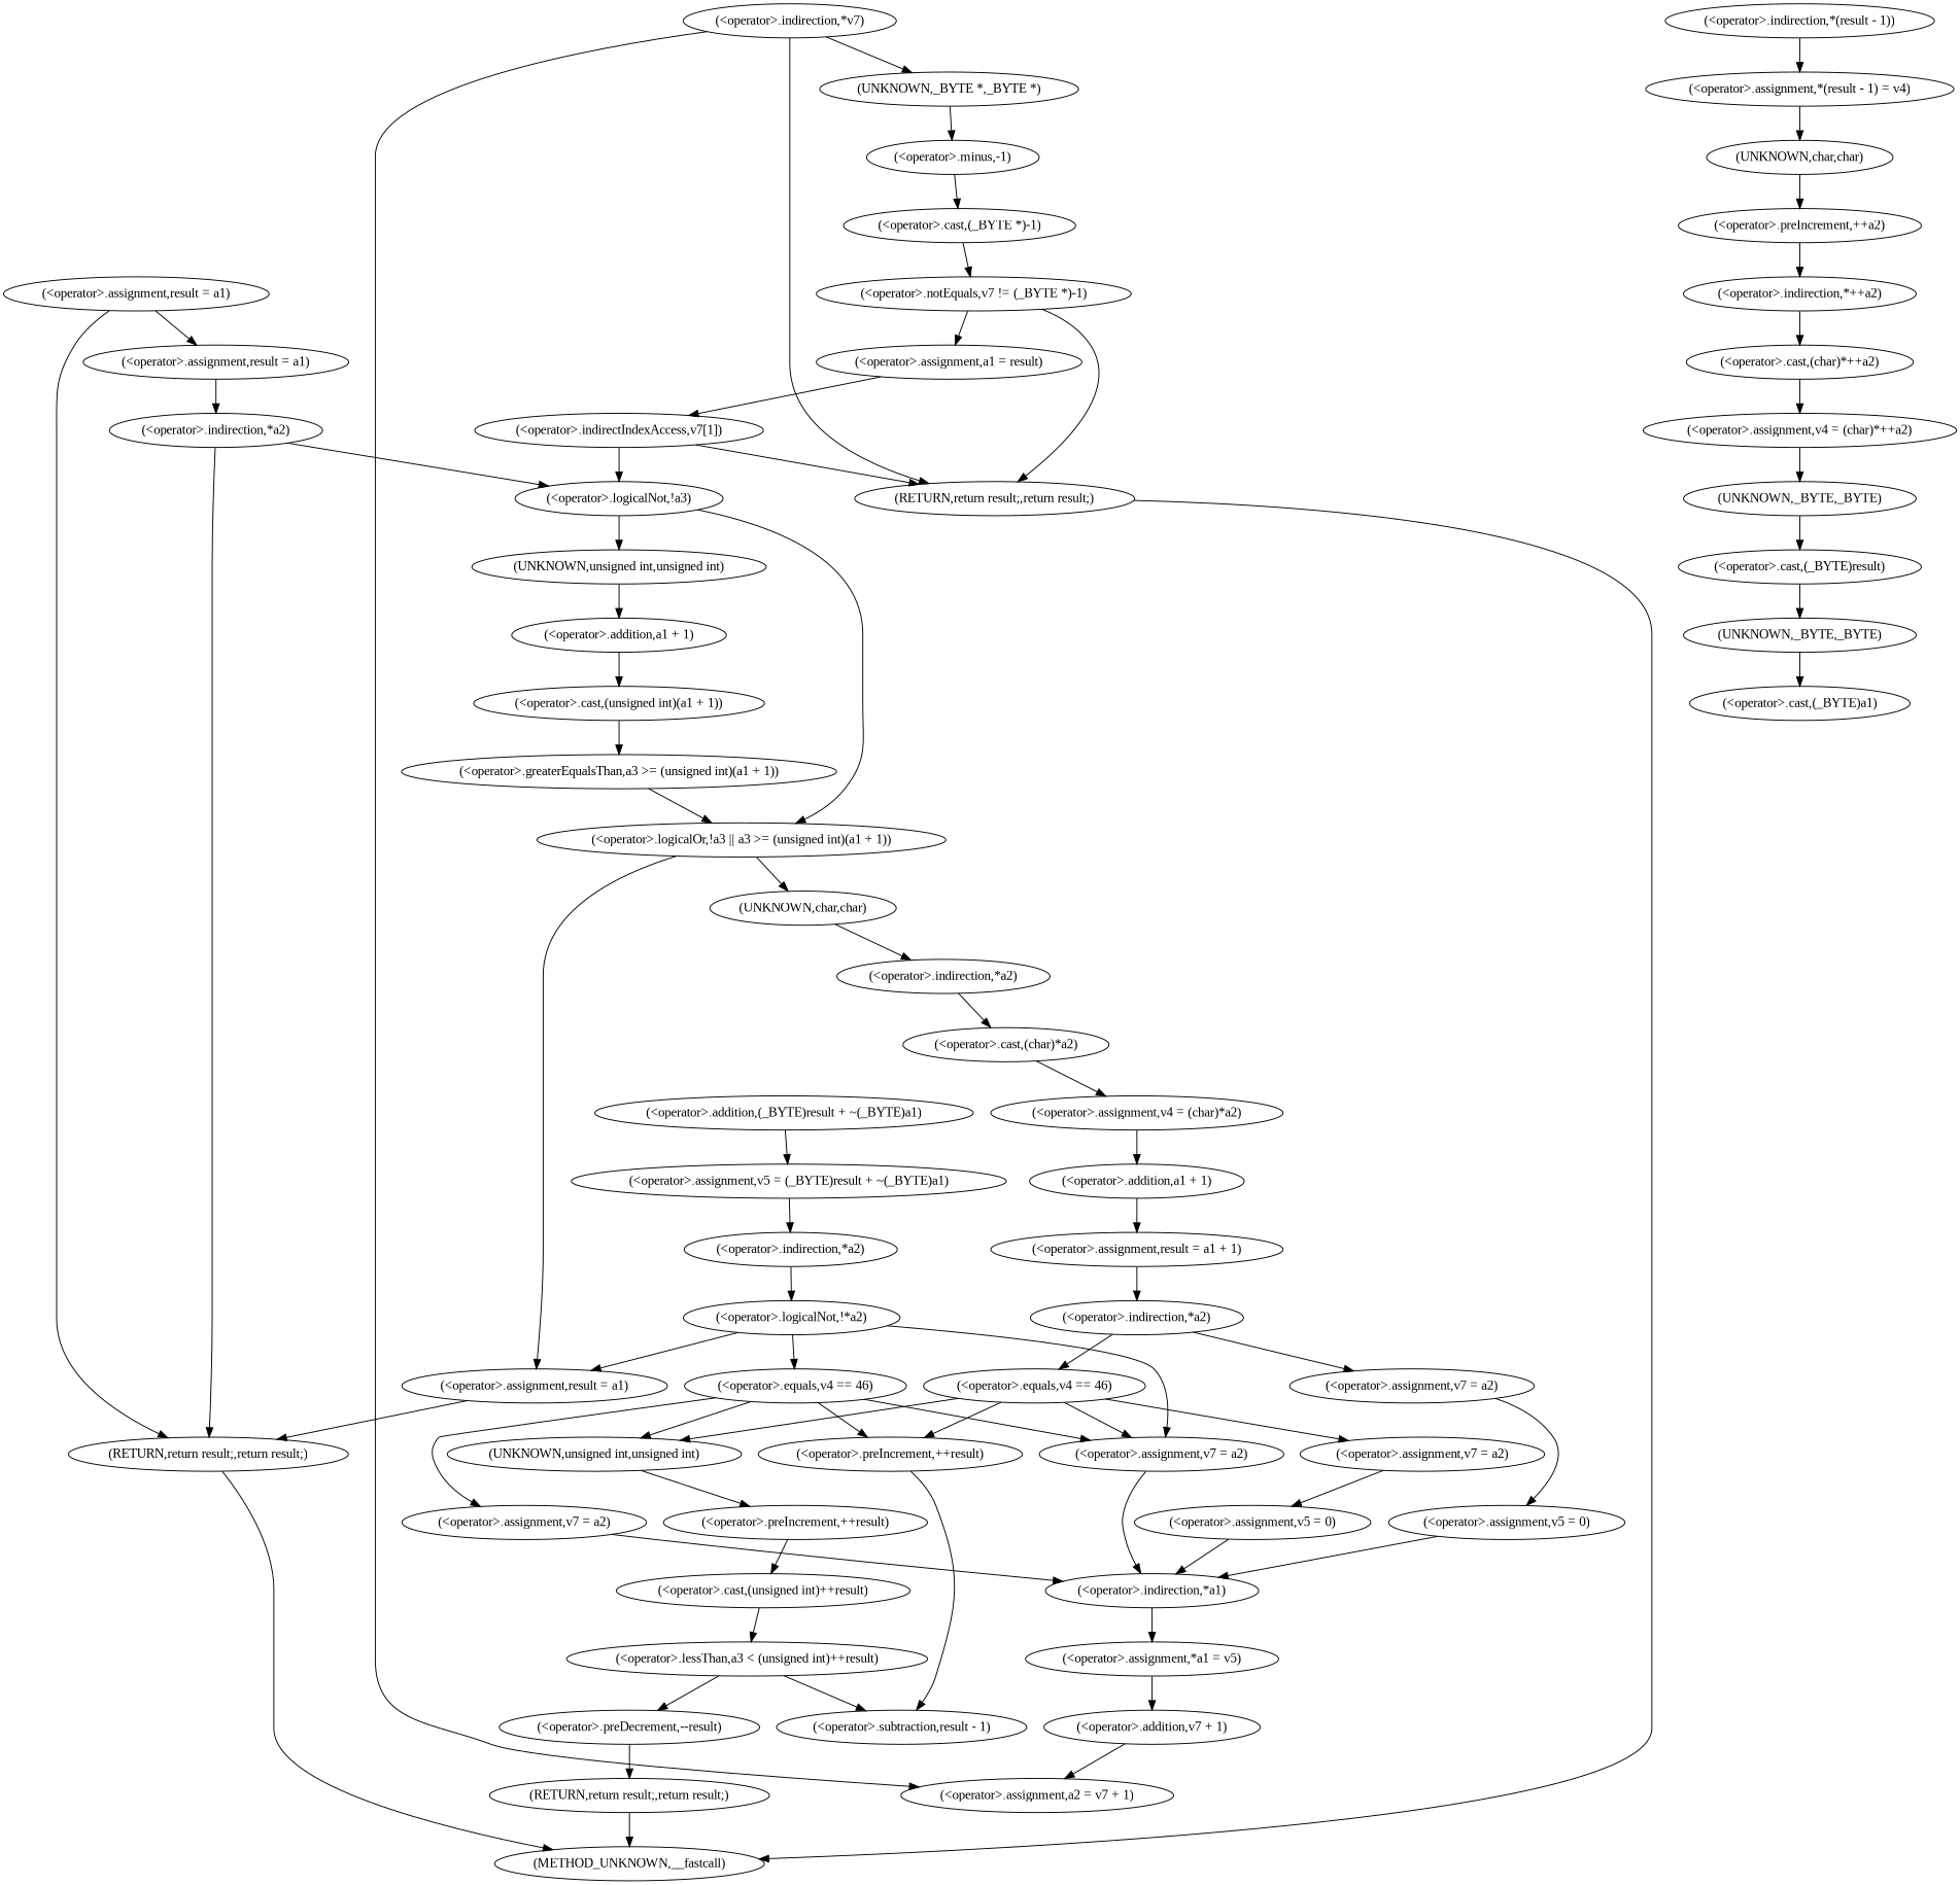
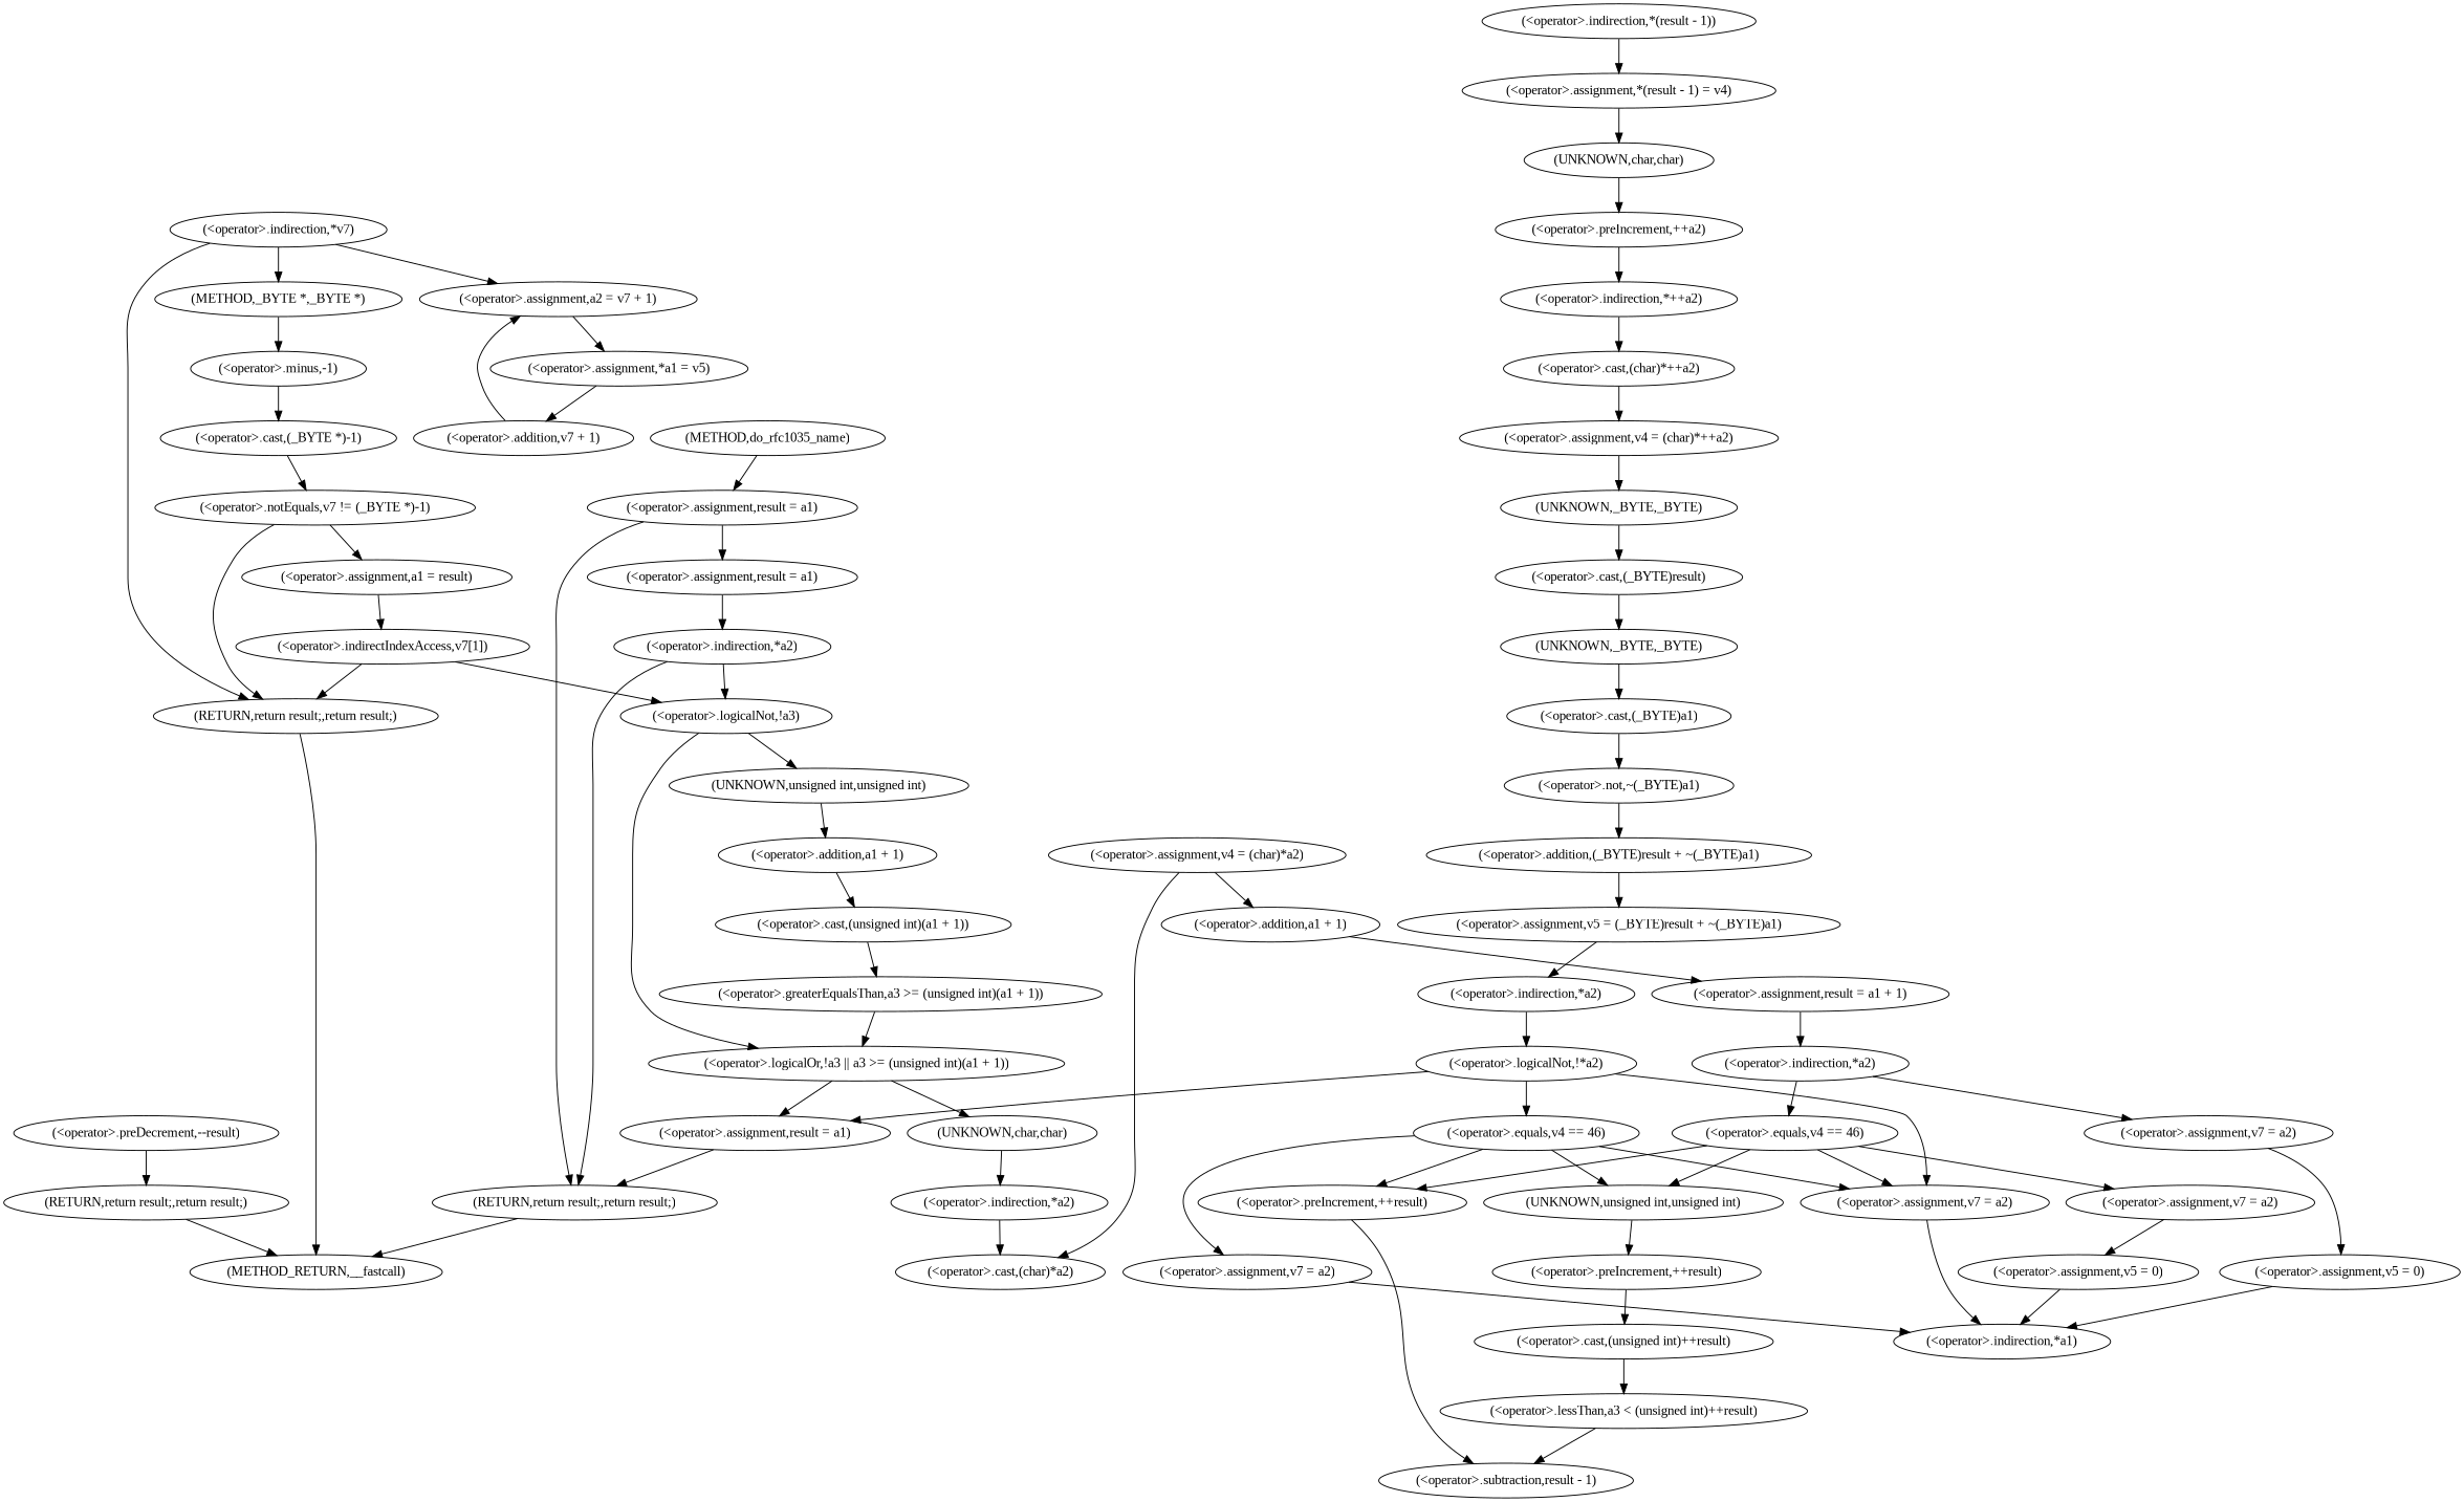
  digraph {
    fontname="Liberation Serif"
    node [fontname="Liberation Serif"]
    edge [fontname="Liberation Serif"]
    n1 [label="(<operator>.assignment,result = a1)"]
    n2 [label="(<operator>.assignment,result = a1)"]
    n3 [label="(RETURN,return result;,return result;)"]
    n4 [label="(<operator>.indirection,*a2)"]
-   n5 [label="(METHOD_UNKNOWN,__fastcall)"]
+   n5 [label="(METHOD_RETURN,__fastcall)"]
    n6 [label="(<operator>.logicalNot,!a3)"]
    n7 [label="(<operator>.logicalOr,!a3 || a3 >= (unsigned int)(a1 + 1))"]
    n8 [label="(UNKNOWN,unsigned int,unsigned int)"]
    n9 [label="(UNKNOWN,char,char)"]
    n10 [label="(<operator>.assignment,result = a1)"]
    n11 [label="(<operator>.indirection,*a2)"]
    n12 [label="(<operator>.addition,a1 + 1)"]
    n13 [label="(<operator>.greaterEqualsThan,a3 >= (unsigned int)(a1 + 1))"]
    n14 [label="(<operator>.cast,(unsigned int)(a1 + 1))"]
    n15 [label="(<operator>.assignment,v4 = (char)*a2)"]
    n16 [label="(<operator>.addition,a1 + 1)"]
    n17 [label="(<operator>.assignment,result = a1 + 1)"]
    n18 [label="(<operator>.cast,(char)*a2)"]
    n19 [label="(<operator>.indirection,*a2)"]
    n20 [label="(<operator>.equals,v4 == 46)"]
    n21 [label="(<operator>.assignment,v7 = a2)"]
    n22 [label="(<operator>.assignment,v7 = a2)"]
    n23 [label="(UNKNOWN,unsigned int,unsigned int)"]
    n24 [label="(<operator>.preIncrement,++result)"]
    n25 [label="(<operator>.assignment,v7 = a2)"]
    n26 [label="(<operator>.assignment,v5 = 0)"]
    n27 [label="(<operator>.assignment,v5 = 0)"]
    n28 [label="(<operator>.preIncrement,++result)"]
    n29 [label="(<operator>.subtraction,result - 1)"]
    n30 [label="(<operator>.indirection,*a1)"]
    n31 [label="(<operator>.assignment,*a1 = v5)"]
    n32 [label="(<operator>.lessThan,a3 < (unsigned int)++result)"]
    n33 [label="(<operator>.preDecrement,--result)"]
    n34 [label="(RETURN,return result;,return result;)"]
    n35 [label="(<operator>.cast,(unsigned int)++result)"]
    n36 [label="(<operator>.assignment,*(result - 1) = v4)"]
    n37 [label="(UNKNOWN,char,char)"]
    n38 [label="(<operator>.preIncrement,++a2)"]
    n39 [label="(<operator>.indirection,*(result - 1))"]
    n40 [label="(<operator>.assignment,v4 = (char)*++a2)"]
    n41 [label="(UNKNOWN,_BYTE,_BYTE)"]
    n42 [label="(<operator>.cast,(_BYTE)result)"]
    n43 [label="(<operator>.cast,(char)*++a2)"]
    n44 [label="(<operator>.indirection,*++a2)"]
    n45 [label="(<operator>.assignment,v5 = (_BYTE)result + ~(_BYTE)a1)"]
    n46 [label="(<operator>.indirection,*a2)"]
    n47 [label="(<operator>.logicalNot,!*a2)"]
    n48 [label="(<operator>.addition,(_BYTE)result + ~(_BYTE)a1)"]
    n49 [label="(UNKNOWN,_BYTE,_BYTE)"]
    n50 [label="(<operator>.cast,(_BYTE)a1)"]
+   n51 [label="(<operator>.not,~(_BYTE)a1)"]
    n52 [label="(<operator>.equals,v4 == 46)"]
    n53 [label="(<operator>.assignment,v7 = a2)"]
    n54 [label="(<operator>.addition,v7 + 1)"]
    n55 [label="(<operator>.assignment,a2 = v7 + 1)"]
    n56 [label="(<operator>.indirection,*v7)"]
-   n57 [label="(UNKNOWN,_BYTE *,_BYTE *)"]
+   n57 [label="(METHOD,_BYTE *,_BYTE *)"]
    n58 [label="(RETURN,return result;,return result;)"]
    n59 [label="(<operator>.minus,-1)"]
    n60 [label="(<operator>.notEquals,v7 != (_BYTE *)-1)"]
    n61 [label="(<operator>.assignment,a1 = result)"]
    n62 [label="(<operator>.indirectIndexAccess,v7[1])"]
    n63 [label="(<operator>.cast,(_BYTE *)-1)"]
+   n64 [label="(METHOD,do_rfc1035_name)"]
    n1 -> n2
    n1 -> n3
    n2 -> n4
    n3 -> n5
    n4 -> n3
    n4 -> n6
    n6 -> n7
    n6 -> n8
    n7 -> n9
    n7 -> n10
    n8 -> n12
    n9 -> n11
    n10 -> n3
    n11 -> n18
    n12 -> n14
    n13 -> n7
    n14 -> n13
    n15 -> n16
    n16 -> n17
    n17 -> n19
-   n18 -> n15
+   n15 -> n18
    n19 -> n20
    n19 -> n21
    n20 -> n22
    n20 -> n23
    n20 -> n24
    n20 -> n25
    n21 -> n26
    n22 -> n27
    n23 -> n28
    n24 -> n29
    n25 -> n30
    n26 -> n30
    n27 -> n30
    n28 -> n35
-   n30 -> n31
+   n55 -> n31
    n31 -> n54
    n32 -> n29
-   n32 -> n33
    n33 -> n34
    n34 -> n5
    n35 -> n32
    n36 -> n37
    n37 -> n38
    n38 -> n44
    n39 -> n36
    n40 -> n41
    n41 -> n42
    n42 -> n49
    n43 -> n40
    n44 -> n43
    n45 -> n46
    n46 -> n47
    n47 -> n10
    n47 -> n25
    n47 -> n52
    n48 -> n45
    n49 -> n50
+   n50 -> n51
+   n51 -> n48
    n52 -> n23
    n52 -> n24
    n52 -> n25
    n52 -> n53
    n53 -> n30
    n54 -> n55
    n56 -> n55
    n56 -> n57
    n56 -> n58
    n57 -> n59
    n58 -> n5
    n59 -> n63
    n60 -> n58
    n60 -> n61
    n61 -> n62
    n62 -> n6
    n62 -> n58
    n63 -> n60
+   n64 -> n1
  }
